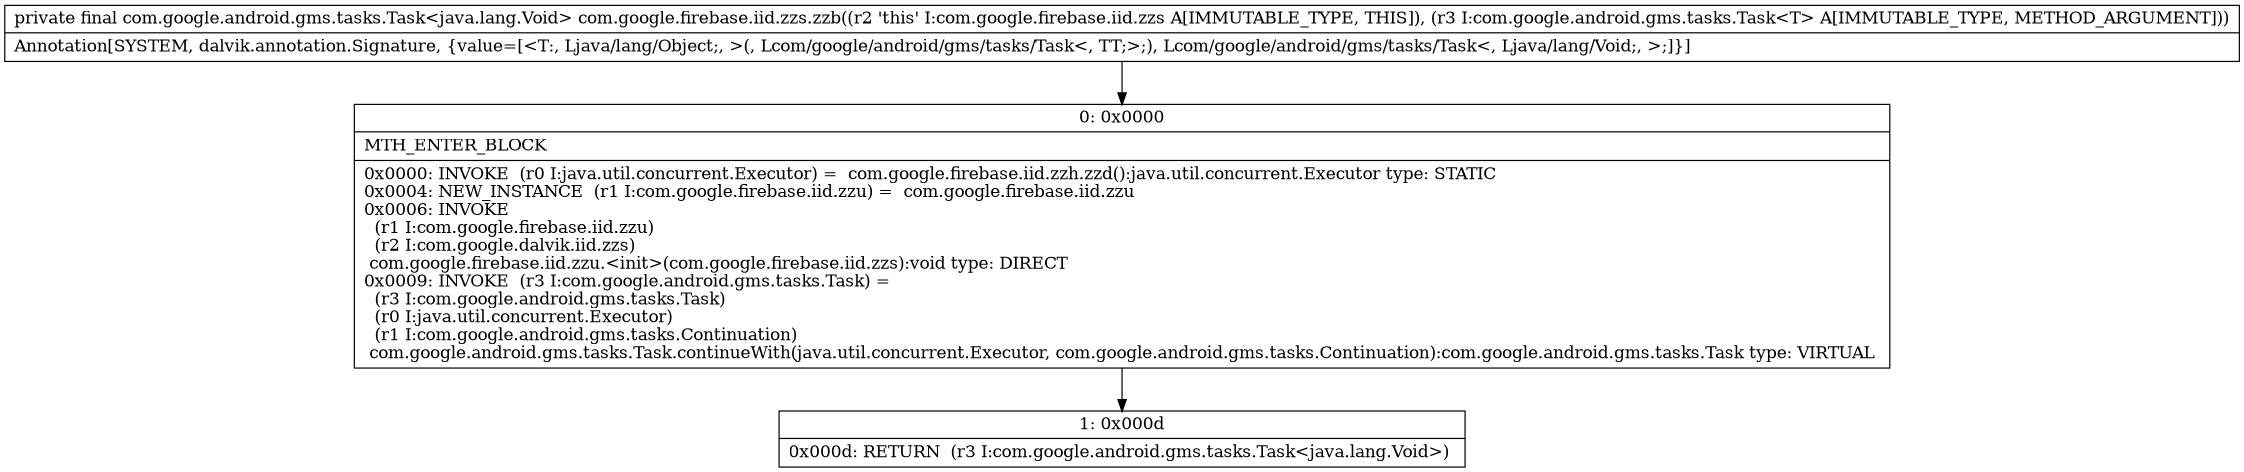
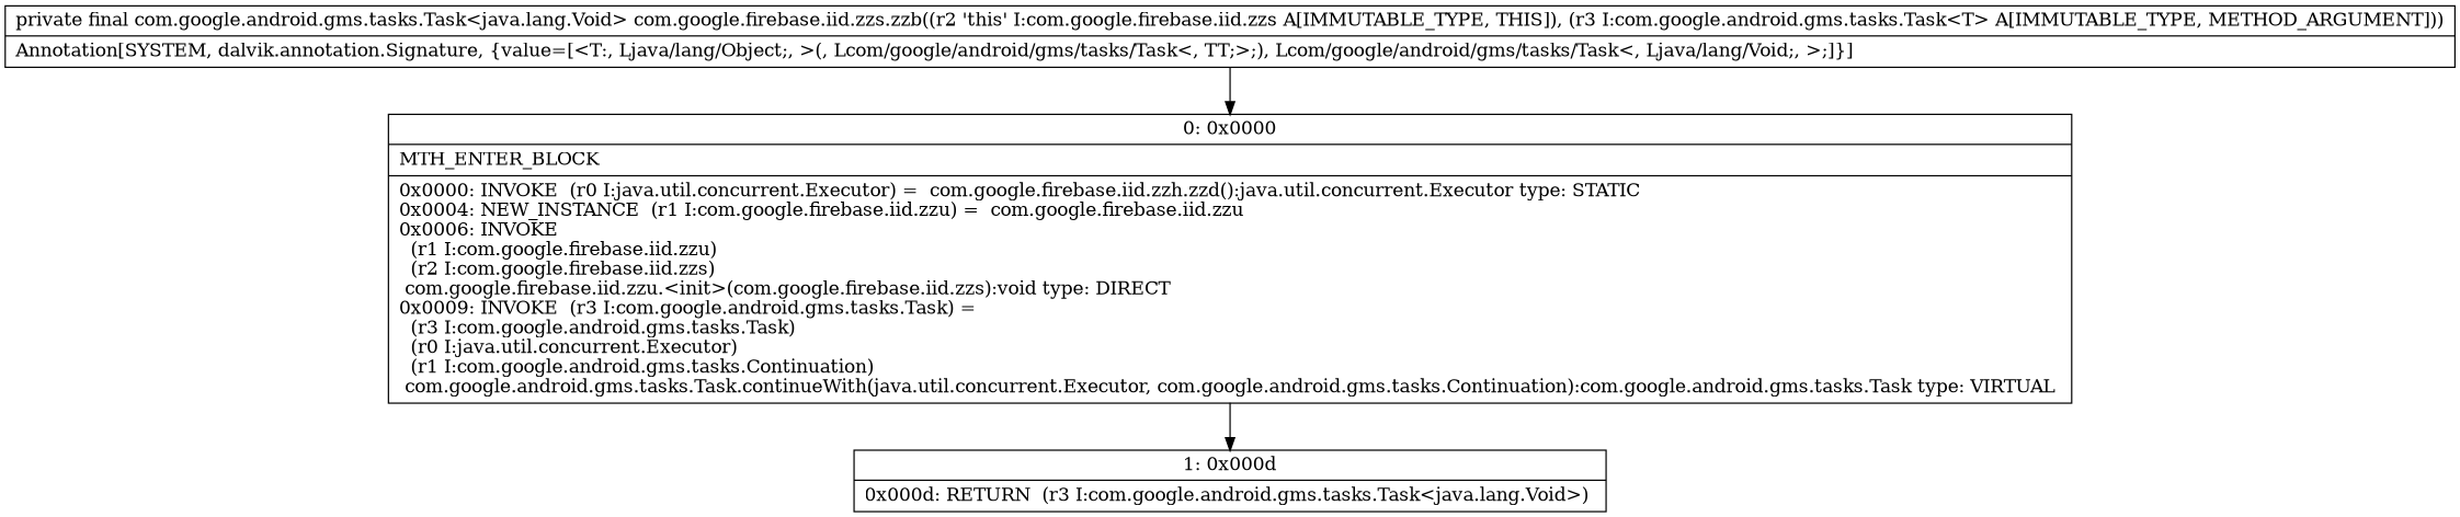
  digraph {
    node [shape=record]
-   n1 [label="{0\:\ 0x0000|MTH_ENTER_BLOCK\l|0x0000: INVOKE  (r0 I:java.util.concurrent.Executor) =  com.google.firebase.iid.zzh.zzd():java.util.concurrent.Executor type: STATIC \l0x0004: NEW_INSTANCE  (r1 I:com.google.firebase.iid.zzu) =  com.google.firebase.iid.zzu \l0x0006: INVOKE  \l  (r1 I:com.google.firebase.iid.zzu)\l  (r2 I:com.google.dalvik.iid.zzs)\l com.google.firebase.iid.zzu.\<init\>(com.google.firebase.iid.zzs):void type: DIRECT \l0x0009: INVOKE  (r3 I:com.google.android.gms.tasks.Task) = \l  (r3 I:com.google.android.gms.tasks.Task)\l  (r0 I:java.util.concurrent.Executor)\l  (r1 I:com.google.android.gms.tasks.Continuation)\l com.google.android.gms.tasks.Task.continueWith(java.util.concurrent.Executor, com.google.android.gms.tasks.Continuation):com.google.android.gms.tasks.Task type: VIRTUAL \l}"]
+   n1 [label="{0\:\ 0x0000|MTH_ENTER_BLOCK\l|0x0000: INVOKE  (r0 I:java.util.concurrent.Executor) =  com.google.firebase.iid.zzh.zzd():java.util.concurrent.Executor type: STATIC \l0x0004: NEW_INSTANCE  (r1 I:com.google.firebase.iid.zzu) =  com.google.firebase.iid.zzu \l0x0006: INVOKE  \l  (r1 I:com.google.firebase.iid.zzu)\l  (r2 I:com.google.firebase.iid.zzs)\l com.google.firebase.iid.zzu.\<init\>(com.google.firebase.iid.zzs):void type: DIRECT \l0x0009: INVOKE  (r3 I:com.google.android.gms.tasks.Task) = \l  (r3 I:com.google.android.gms.tasks.Task)\l  (r0 I:java.util.concurrent.Executor)\l  (r1 I:com.google.android.gms.tasks.Continuation)\l com.google.android.gms.tasks.Task.continueWith(java.util.concurrent.Executor, com.google.android.gms.tasks.Continuation):com.google.android.gms.tasks.Task type: VIRTUAL \l}"]
    n2 [label="{1\:\ 0x000d|0x000d: RETURN  (r3 I:com.google.android.gms.tasks.Task\<java.lang.Void\>) \l}"]
    n3 [label="{private final com.google.android.gms.tasks.Task\<java.lang.Void\> com.google.firebase.iid.zzs.zzb((r2 'this' I:com.google.firebase.iid.zzs A[IMMUTABLE_TYPE, THIS]), (r3 I:com.google.android.gms.tasks.Task\<T\> A[IMMUTABLE_TYPE, METHOD_ARGUMENT]))  | Annotation[SYSTEM, dalvik.annotation.Signature, \{value=[\<T:, Ljava\/lang\/Object;, \>(, Lcom\/google\/android\/gms\/tasks\/Task\<, TT;\>;), Lcom\/google\/android\/gms\/tasks\/Task\<, Ljava\/lang\/Void;, \>;]\}]\l}"]
    n1 -> n2
    n3 -> n1
  }
